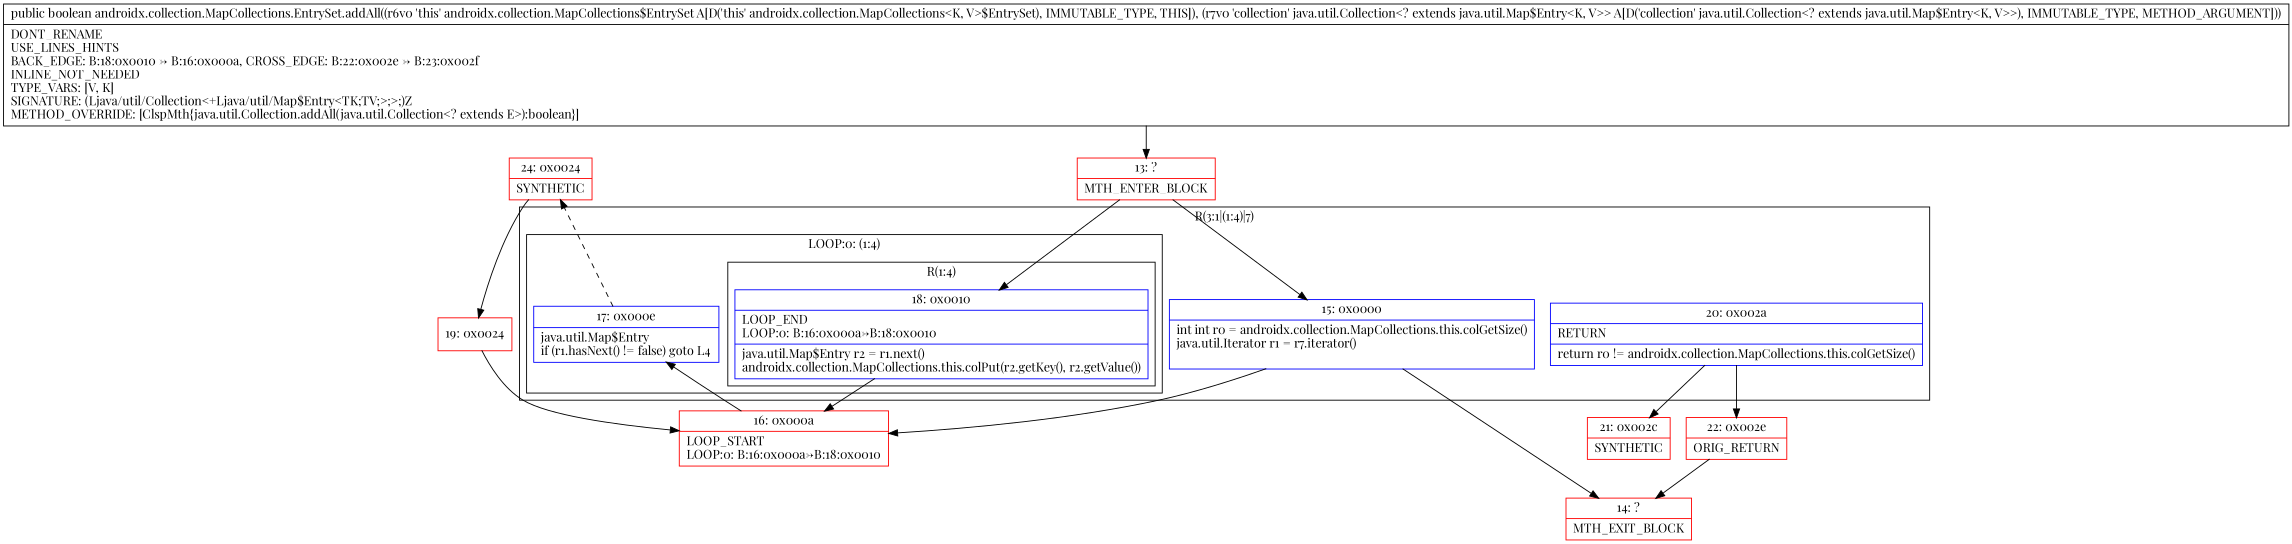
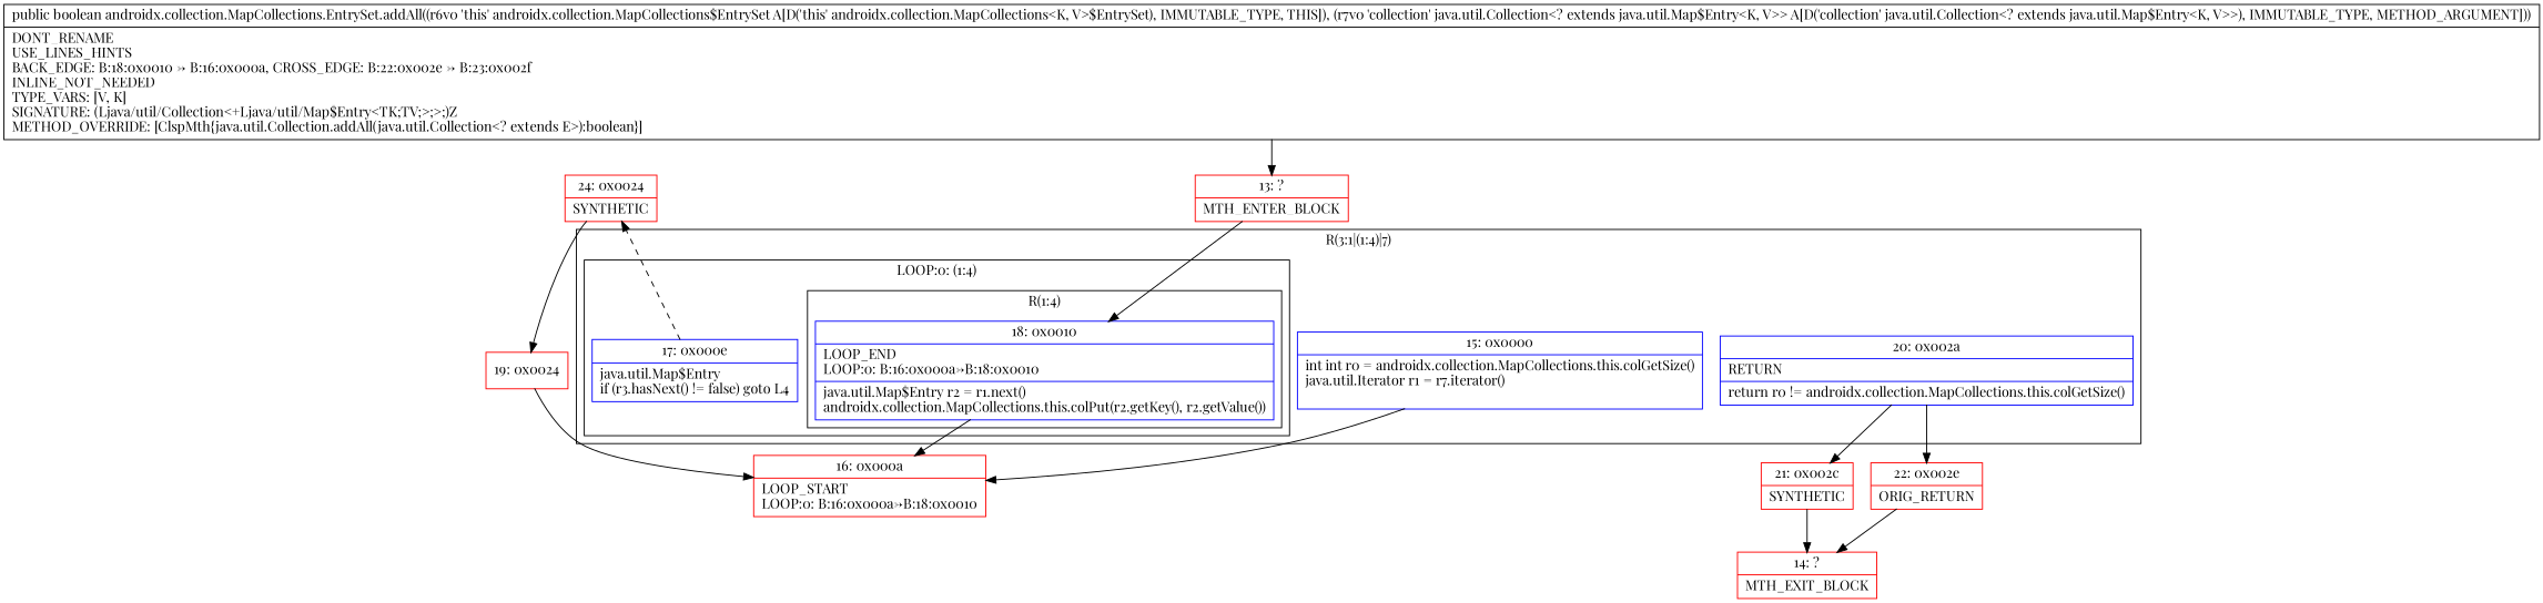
  digraph {
    fontname="Playfair Display"
    node [color=red fontname="Playfair Display" shape=record]
    edge [fontname="Playfair Display"]
    n1 [color=blue label="{18\:\ 0x0010|LOOP_END\lLOOP:0: B:16:0x000a\-\>B:18:0x0010\l|java.util.Map$Entry r2 = r1.next()\landroidx.collection.MapCollections.this.colPut(r2.getKey(), r2.getValue())\l}"]
-   n2 [color=blue label="{17\:\ 0x000e|java.util.Map$Entry \lif (r1.hasNext() != false) goto L4\l}"]
+   n2 [color=blue label="{17\:\ 0x000e|java.util.Map$Entry \lif (r3.hasNext() != false) goto L4\l}"]
    n3 [color=blue label="{15\:\ 0x0000|int int r0 = androidx.collection.MapCollections.this.colGetSize()\ljava.util.Iterator r1 = r7.iterator()\l\l}"]
    n4 [color=blue label="{20\:\ 0x002a|RETURN\l|return r0 != androidx.collection.MapCollections.this.colGetSize()\l}"]
    n5 [label="{16\:\ 0x000a|LOOP_START\lLOOP:0: B:16:0x000a\-\>B:18:0x0010\l}"]
    n6 [label="{24\:\ 0x0024|SYNTHETIC\l}"]
    n7 [label="{21\:\ 0x002c|SYNTHETIC\l}"]
    n8 [label="{22\:\ 0x002e|ORIG_RETURN\l}"]
    n9 [label="{19\:\ 0x0024}"]
    n10 [label="{14\:\ ?|MTH_EXIT_BLOCK\l}"]
    n11 [label="{13\:\ ?|MTH_ENTER_BLOCK\l}"]
    n12 [label="{public boolean androidx.collection.MapCollections.EntrySet.addAll((r6v0 'this' androidx.collection.MapCollections$EntrySet A[D('this' androidx.collection.MapCollections\<K, V\>$EntrySet), IMMUTABLE_TYPE, THIS]), (r7v0 'collection' java.util.Collection\<? extends java.util.Map$Entry\<K, V\>\> A[D('collection' java.util.Collection\<? extends java.util.Map$Entry\<K, V\>\>), IMMUTABLE_TYPE, METHOD_ARGUMENT]))  | DONT_RENAME\lUSE_LINES_HINTS\lBACK_EDGE: B:18:0x0010 \-\> B:16:0x000a, CROSS_EDGE: B:22:0x002e \-\> B:23:0x002f\lINLINE_NOT_NEEDED\lTYPE_VARS: [V, K]\lSIGNATURE: (Ljava\/util\/Collection\<+Ljava\/util\/Map$Entry\<TK;TV;\>;\>;)Z\lMETHOD_OVERRIDE: [ClspMth\{java.util.Collection.addAll(java.util.Collection\<? extends E\>):boolean\}]\l}" color=""]
    subgraph cluster_1 {
      label="R(3:1|(1:4)|7)"
      n3
      n4
      subgraph cluster_2 {
        label="LOOP:0: (1:4)"
        n2
        subgraph cluster_3 {
          label="R(1:4)"
          n1
        }
      }
    }
    n1 -> n5
    n2 -> n6 [style=dashed]
    n3 -> n5
    n4 -> n7
    n4 -> n8
-   n5 -> n2
    n6 -> n9
-   n3 -> n10
+   n7 -> n10
    n8 -> n10
    n9 -> n5
    n11 -> n1
-   n11 -> n3
    n12 -> n11
  }
